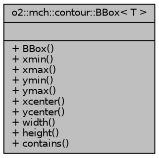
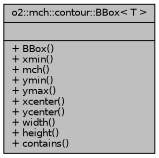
  digraph {
-   n1 [color=black fillcolor=grey75 fontcolor=black fontname=Helvetica fontsize=10 height=0.2 label="{o2::mch::contour::BBox\< T \>\n||+ BBox()\l+ xmin()\l+ xmax()\l+ ymin()\l+ ymax()\l+ xcenter()\l+ ycenter()\l+ width()\l+ height()\l+ contains()\l}" shape=record style=filled width=0.4]
+   n1 [color=black fillcolor=grey75 fontcolor=black fontname=Helvetica fontsize=10 height=0.2 label="{o2::mch::contour::BBox\< T \>\n||+ BBox()\l+ xmin()\l+ mch()\l+ ymin()\l+ ymax()\l+ xcenter()\l+ ycenter()\l+ width()\l+ height()\l+ contains()\l}" shape=record style=filled width=0.4]
  }
